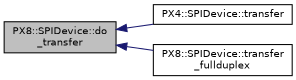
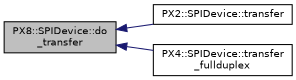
  digraph {
    rankdir=LR
    node [color=black fillcolor=white fontname=Helvetica fontsize=10 shape=record style=filled]
    edge [color=midnightblue dir=back fontname=Helvetica fontsize=10 labelfontname=Helvetica labelfontsize=10 style=solid]
    n1 [fillcolor=grey75 fontcolor=black height=0.2 label="PX8::SPIDevice::do\l_transfer" width=0.4]
-   n2 [height=0.2 label="PX4::SPIDevice::transfer" width=0.4]
-   n3 [height=0.2 label="PX8::SPIDevice::transfer\l_fullduplex" width=0.4]
+   n2 [height=0.2 label="PX2::SPIDevice::transfer" width=0.4]
+   n3 [height=0.2 label="PX4::SPIDevice::transfer\l_fullduplex" width=0.4]
    n1 -> n2
    n1 -> n3
  }
